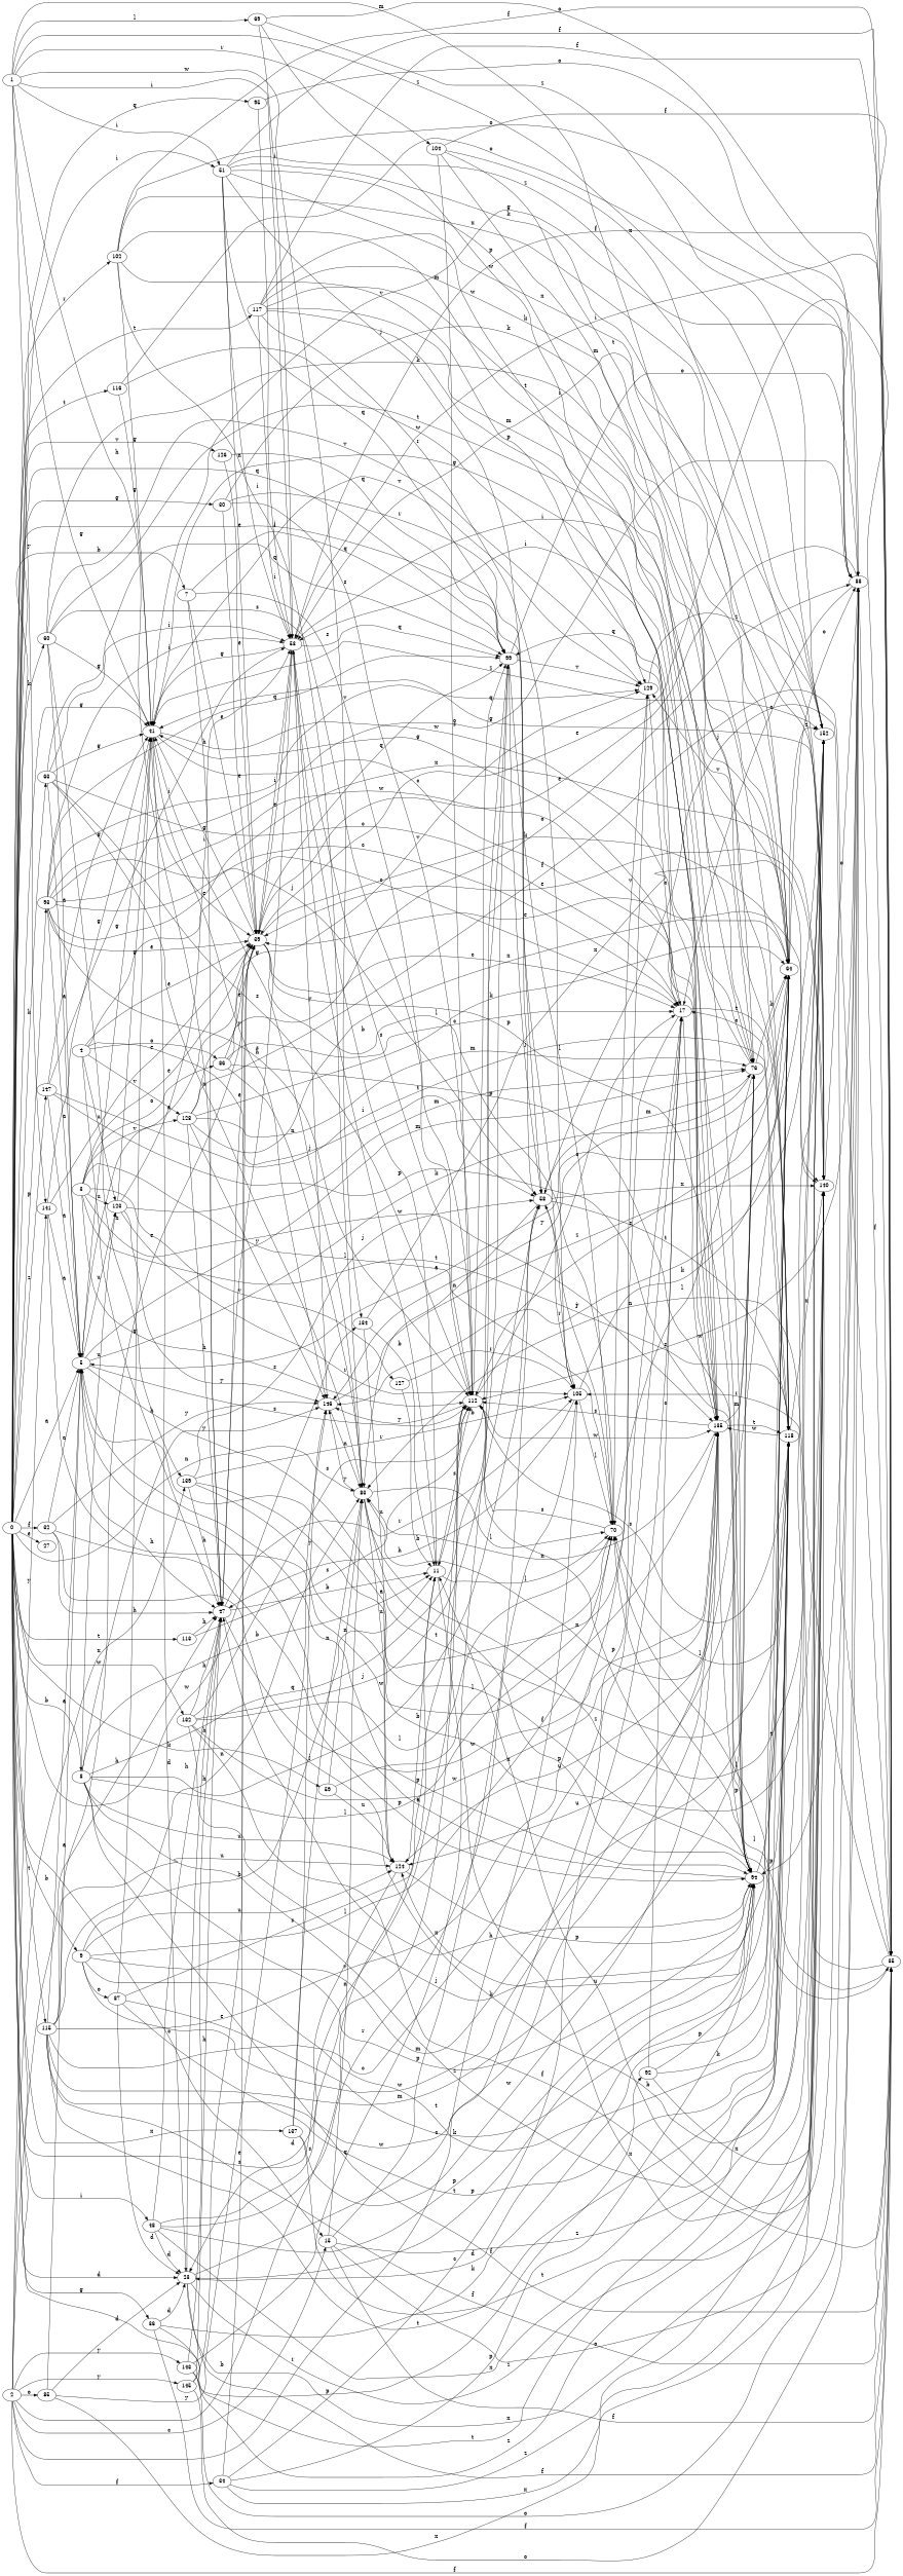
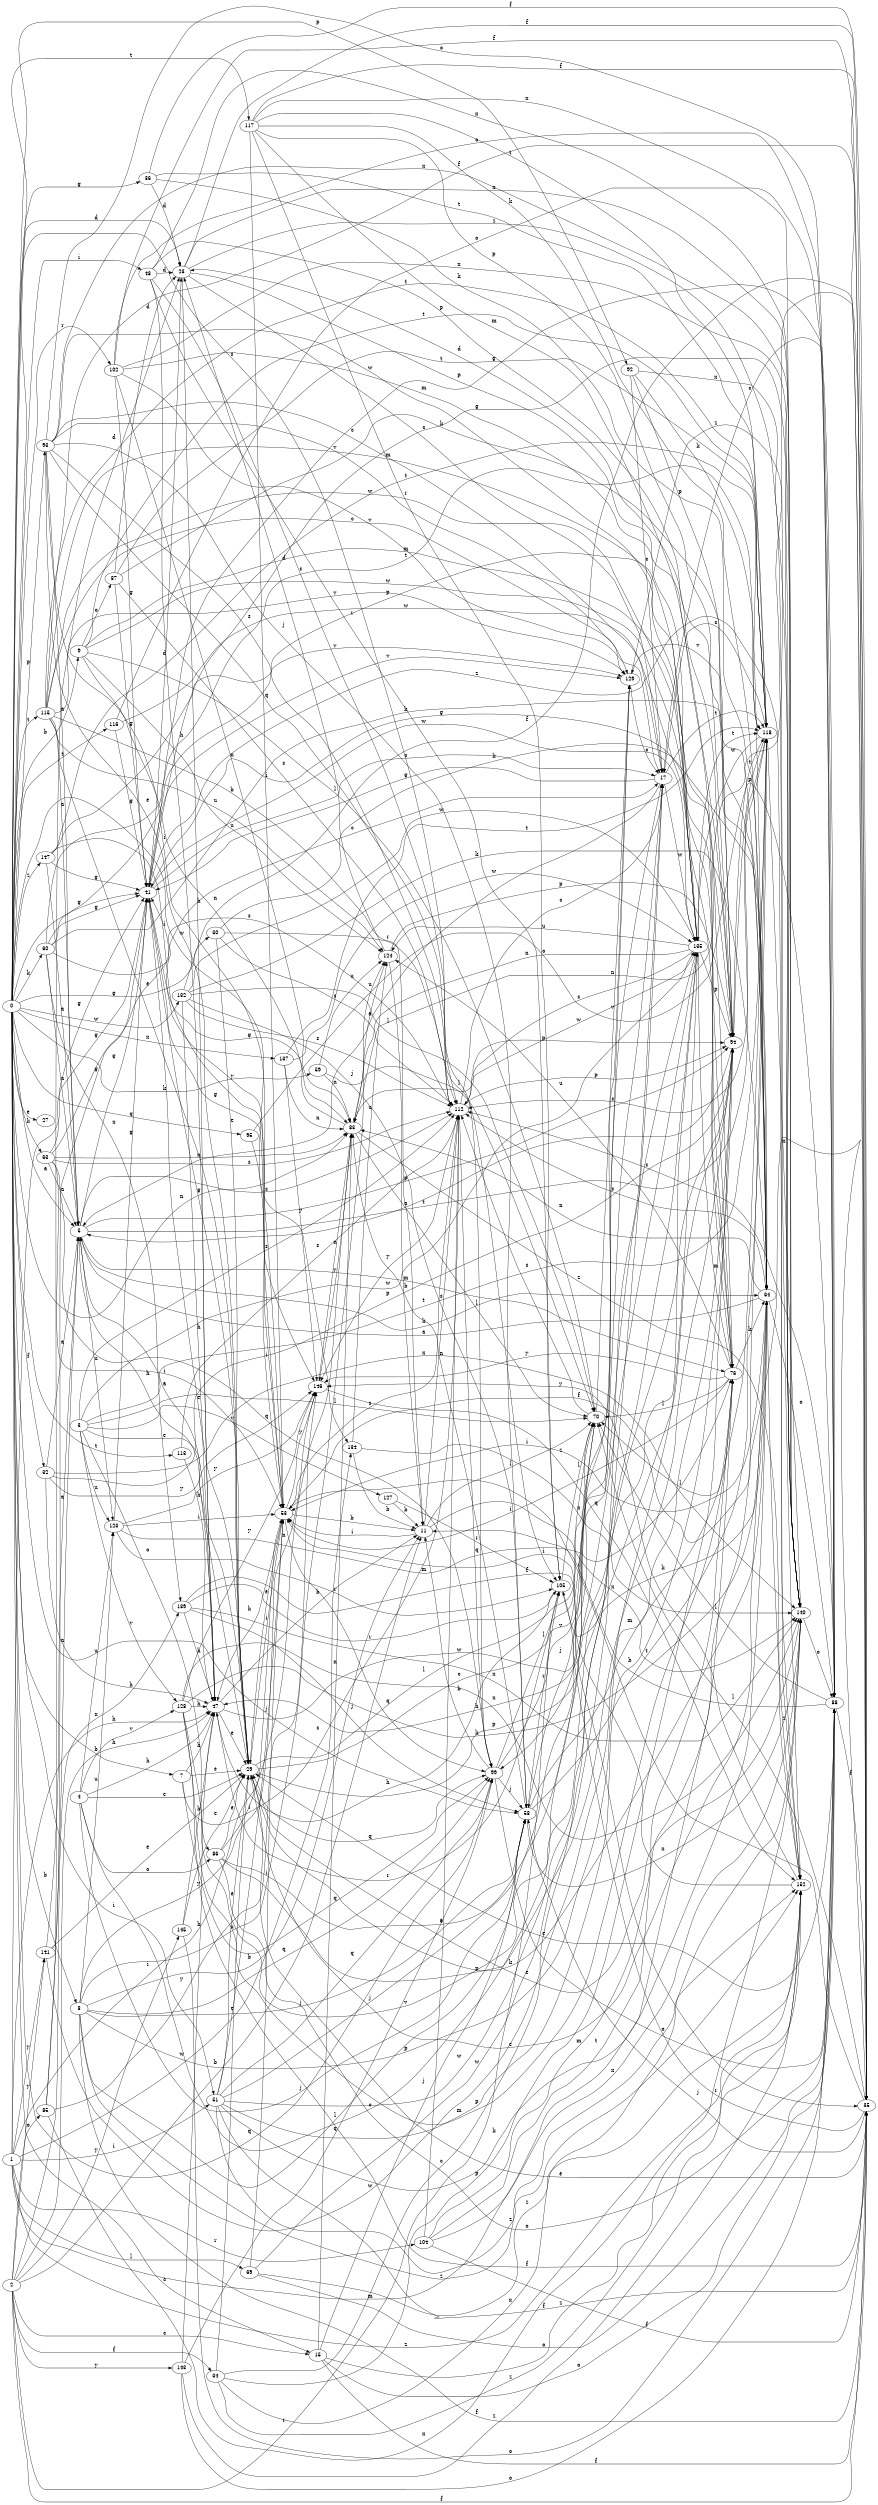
  strict digraph {
    fontname="DejaVu Serif"
    rankdir=LR
    node [fontname="DejaVu Serif"]
    edge [fontname="DejaVu Serif"]
    0
    5
    7
    8
    9
    15
    23
    27
    32
    36
    n11 [label=30]
    41
    48
    51
    58
    59
    60
    63
    83
    92
    93
    95
    99
    102
    112
    113
    115
    116
    117
-   126
    132
    134
    137
    147
    123
    47
    76
    118
    64
    94
-   29 [label=39]
+   29
    152
    11
    35
    70
    124
    146
    135
    87
    88
    17
    140
    105
    129
    53
    139
    1
    69
    104
    141
    2
    34
    85
    143
    145
    3
    86
    127
    128
    4
    0 -> 5 [label=a]
    0 -> 7 [label=b]
    0 -> 8 [label=b]
    0 -> 9 [label=b]
    0 -> 15 [label=c]
    0 -> 23 [label=d]
    0 -> 27 [label=e]
    0 -> 32 [label=f]
    0 -> 36 [label=g]
    0 -> n11 [label=g]
    0 -> 41 [label=g]
    0 -> 48 [label=i]
    0 -> 51 [label=i]
    0 -> 58 [label=j]
    0 -> 59 [label=k]
    0 -> 60 [label=k]
    0 -> 63 [label=k]
    0 -> 83 [label=n]
    0 -> 92 [label=p]
    0 -> 93 [label=p]
    0 -> 95 [label=q]
    0 -> 99 [label=q]
    0 -> 102 [label=r]
    0 -> 112 [label=s]
    0 -> 113 [label=t]
    0 -> 115 [label=t]
    0 -> 116 [label=t]
    0 -> 117 [label=t]
-   0 -> 126 [label=v]
    0 -> 132 [label=w]
    0 -> 134 [label=w]
    0 -> 137 [label=x]
    0 -> 147 [label=z]
    5 -> 41 [label=g]
    5 -> 112 [label=s]
    5 -> 123 [label=u]
    5 -> 47 [label=h]
    5 -> 76 [label=m]
    5 -> 118 [label=t]
    5 -> 64 [label=k]
    5 -> 94 [label=p]
    7 -> 99 [label=q]
    7 -> 112 [label=s]
    7 -> 47 [label=h]
    7 -> 29 [label=e]
    8 -> 58 [label=j]
    8 -> 99 [label=q]
    8 -> 123 [label=u]
    8 -> 94 [label=p]
    8 -> 152 [label=z]
    8 -> 11 [label=b]
    8 -> 35 [label=f]
    8 -> 70 [label=l]
    8 -> 124 [label=u]
    8 -> 146 [label=y]
    9 -> 83 [label=n]
    9 -> 76 [label=m]
    9 -> 118 [label=t]
    9 -> 70 [label=l]
    9 -> 124 [label=u]
    9 -> 135 [label=w]
    9 -> 87 [label=o]
    15 -> 58 [label=j]
    15 -> 83 [label=n]
    15 -> 152 [label=z]
    15 -> 35 [label=f]
    15 -> 88 [label=o]
    23 -> 47 [label=h]
    23 -> 94 [label=p]
    23 -> 152 [label=z]
    23 -> 35 [label=f]
    23 -> 17 [label=c]
    23 -> 140 [label=x]
    32 -> 5 [label=a]
    32 -> 47 [label=h]
    32 -> 94 [label=p]
    32 -> 146 [label=y]
    32 -> 140 [label=x]
    36 -> 23 [label=d]
    36 -> 118 [label=t]
    36 -> 64 [label=k]
    36 -> 35 [label=f]
    n11 -> 112 [label=s]
    n11 -> 64 [label=k]
    n11 -> 29 [label=e]
    n11 -> 105 [label=r]
    41 -> 23 [label=d]
    41 -> 29 [label=e]
    41 -> 152 [label=z]
    41 -> 146 [label=y]
    41 -> 135 [label=w]
    41 -> 17 [label=c]
    41 -> 129 [label=v]
    48 -> 23 [label=d]
    48 -> 112 [label=s]
    48 -> 47 [label=h]
    48 -> 94 [label=p]
    48 -> 140 [label=x]
    48 -> 105 [label=r]
    51 -> 58 [label=j]
    51 -> 99 [label=q]
    51 -> 64 [label=k]
    51 -> 94 [label=p]
    51 -> 29 [label=e]
    51 -> 152 [label=z]
    51 -> 35 [label=f]
    51 -> 135 [label=w]
    51 -> 53 [label=i]
    58 -> 83 [label=n]
    58 -> 76 [label=m]
    58 -> 118 [label=t]
    58 -> 140 [label=x]
    58 -> 105 [label=r]
    59 -> 83 [label=n]
    59 -> 70 [label=l]
    59 -> 124 [label=u]
    60 -> 5 [label=a]
    60 -> 41 [label=g]
    60 -> 112 [label=s]
    60 -> 118 [label=t]
    60 -> 64 [label=k]
    60 -> 129 [label=v]
    60 -> 139 [label=x]
    63 -> 5 [label=a]
    63 -> 41 [label=g]
    63 -> 83 [label=n]
    63 -> 99 [label=q]
    63 -> 112 [label=s]
    63 -> 17 [label=c]
    63 -> 53 [label=i]
    83 -> 41 [label=g]
    83 -> 94 [label=p]
    83 -> 152 [label=z]
    83 -> 70 [label=l]
    83 -> 124 [label=u]
    83 -> 146 [label=y]
    92 -> 64 [label=k]
    92 -> 94 [label=p]
    92 -> 17 [label=c]
    92 -> 140 [label=x]
    93 -> 5 [label=a]
    93 -> 58 [label=j]
    93 -> 99 [label=q]
    93 -> 112 [label=s]
    93 -> 29 [label=e]
    93 -> 135 [label=w]
    93 -> 88 [label=o]
    93 -> 17 [label=c]
    93 -> 140 [label=x]
    93 -> 129 [label=v]
    93 -> 53 [label=i]
    95 -> 88 [label=o]
    95 -> 53 [label=i]
    99 -> 58 [label=j]
    99 -> 11 [label=b]
    99 -> 70 [label=l]
    99 -> 88 [label=o]
    99 -> 129 [label=v]
    102 -> 41 [label=g]
    102 -> 83 [label=n]
    102 -> 76 [label=m]
    102 -> 35 [label=f]
    102 -> 88 [label=o]
    102 -> 140 [label=x]
    102 -> 129 [label=v]
    112 -> 99 [label=q]
    112 -> 94 [label=p]
    112 -> 146 [label=y]
    112 -> 135 [label=w]
    112 -> 17 [label=c]
    113 -> 112 [label=s]
    113 -> 47 [label=h]
    115 -> 5 [label=a]
    115 -> 76 [label=m]
    115 -> 118 [label=t]
    115 -> 29 [label=e]
    115 -> 11 [label=b]
    115 -> 35 [label=f]
    115 -> 124 [label=u]
    115 -> 135 [label=w]
    115 -> 17 [label=c]
    115 -> 129 [label=v]
    116 -> 41 [label=g]
    116 -> 135 [label=w]
    116 -> 88 [label=o]
    117 -> 76 [label=m]
    117 -> 118 [label=t]
    117 -> 64 [label=k]
    117 -> 94 [label=p]
    117 -> 35 [label=f]
    117 -> 140 [label=x]
    117 -> 105 [label=r]
    117 -> 53 [label=i]
-   126 -> 99 [label=q]
-   126 -> 29 [label=e]
    132 -> 58 [label=j]
    132 -> 112 [label=s]
    132 -> 47 [label=h]
    132 -> 64 [label=k]
    132 -> 35 [label=f]
    132 -> 70 [label=l]
    132 -> 135 [label=w]
    134 -> 11 [label=b]
    134 -> 124 [label=u]
    134 -> 140 [label=x]
    137 -> 83 [label=n]
    137 -> 118 [label=t]
    137 -> 146 [label=y]
    137 -> 135 [label=w]
    147 -> 5 [label=a]
    147 -> 41 [label=g]
    147 -> 118 [label=t]
    147 -> 94 [label=p]
    147 -> 53 [label=i]
    123 -> 41 [label=g]
    123 -> 76 [label=m]
    123 -> 146 [label=y]
    123 -> 105 [label=r]
    123 -> 53 [label=i]
    47 -> 29 [label=e]
    47 -> 11 [label=b]
    47 -> 135 [label=w]
    47 -> 105 [label=r]
    76 -> 41 [label=g]
    76 -> 64 [label=k]
    76 -> 70 [label=l]
    76 -> 124 [label=u]
    76 -> 146 [label=y]
    76 -> 53 [label=i]
    118 -> 112 [label=s]
    118 -> 94 [label=p]
    118 -> 70 [label=l]
    118 -> 135 [label=w]
    118 -> 17 [label=c]
    118 -> 140 [label=x]
    64 -> 5 [label=a]
    64 -> 83 [label=n]
    64 -> 112 [label=s]
    64 -> 29 [label=e]
    64 -> 152 [label=z]
-   64 -> 124 [label=u]
    64 -> 88 [label=o]
    64 -> 129 [label=v]
    64 -> 53 [label=i]
    94 -> 5 [label=a]
    94 -> 23 [label=d]
    94 -> 47 [label=h]
    94 -> 118 [label=t]
    29 -> 5 [label=a]
    29 -> 41 [label=g]
    29 -> 99 [label=q]
    29 -> 64 [label=k]
    29 -> 94 [label=p]
    29 -> 70 [label=l]
    29 -> 17 [label=c]
    29 -> 53 [label=i]
    152 -> 146 [label=y]
    152 -> 53 [label=i]
    11 -> 112 [label=s]
    11 -> 70 [label=l]
    11 -> 140 [label=x]
    11 -> 53 [label=i]
    35 -> 58 [label=j]
    35 -> 83 [label=n]
    35 -> 29 [label=e]
    35 -> 70 [label=l]
    35 -> 105 [label=r]
    35 -> 53 [label=i]
    70 -> 58 [label=j]
    70 -> 112 [label=s]
    70 -> 129 [label=v]
    124 -> 23 [label=d]
    124 -> 94 [label=p]
    124 -> 11 [label=b]
    146 -> 83 [label=n]
    146 -> 152 [label=z]
    135 -> 83 [label=n]
    135 -> 99 [label=q]
    135 -> 112 [label=s]
    135 -> 76 [label=m]
    135 -> 118 [label=t]
    135 -> 94 [label=p]
    135 -> 124 [label=u]
    87 -> 23 [label=d]
    87 -> 41 [label=g]
    87 -> 112 [label=s]
    87 -> 118 [label=t]
    87 -> 64 [label=k]
    88 -> 41 [label=g]
    88 -> 112 [label=s]
    88 -> 29 [label=e]
    88 -> 11 [label=b]
    88 -> 35 [label=f]
    88 -> 70 [label=l]
    88 -> 17 [label=c]
    17 -> 5 [label=a]
    17 -> 41 [label=g]
    17 -> 118 [label=t]
    17 -> 135 [label=w]
    140 -> 41 [label=g]
    140 -> 29 [label=e]
    140 -> 88 [label=o]
    105 -> 47 [label=h]
    105 -> 64 [label=k]
    105 -> 70 [label=l]
    129 -> 152 [label=z]
    129 -> 17 [label=c]
    53 -> 41 [label=g]
    53 -> 99 [label=q]
    53 -> 112 [label=s]
    53 -> 47 [label=h]
    53 -> 29 [label=e]
    53 -> 11 [label=b]
    53 -> 35 [label=f]
    53 -> 146 [label=y]
    139 -> 58 [label=j]
    139 -> 47 [label=h]
    139 -> 35 [label=f]
    139 -> 140 [label=x]
    139 -> 105 [label=r]
    1 -> 41 [label=g]
    1 -> 51 [label=i]
    1 -> 134 [label=w]
    1 -> 47 [label=h]
    1 -> 76 [label=m]
    1 -> 152 [label=z]
    1 -> 53 [label=i]
    1 -> 69 [label=l]
    1 -> 104 [label=r]
    1 -> 141 [label=y]
    69 -> 152 [label=z]
    69 -> 135 [label=w]
    69 -> 88 [label=o]
    69 -> 53 [label=i]
    104 -> 112 [label=s]
    104 -> 76 [label=m]
    104 -> 118 [label=t]
    104 -> 35 [label=f]
    104 -> 140 [label=x]
    141 -> 5 [label=a]
    141 -> 41 [label=g]
    141 -> 29 [label=e]
    141 -> 135 [label=w]
    2 -> 15 [label=c]
    2 -> 47 [label=h]
    2 -> 11 [label=b]
    2 -> 35 [label=f]
    2 -> 105 [label=r]
    2 -> 139 [label=x]
    2 -> 141 [label=y]
    2 -> 34 [label=f]
    2 -> 85 [label=o]
    2 -> 143 [label=y]
    2 -> 145 [label=y]
    34 -> 94 [label=p]
    34 -> 29 [label=e]
    34 -> 152 [label=z]
    34 -> 17 [label=c]
    34 -> 140 [label=x]
    85 -> 5 [label=a]
    85 -> 23 [label=d]
    85 -> 146 [label=y]
    85 -> 140 [label=x]
    143 -> 99 [label=q]
    143 -> 47 [label=h]
    143 -> 152 [label=z]
    143 -> 88 [label=o]
    145 -> 47 [label=h]
    145 -> 29 [label=e]
    145 -> 88 [label=o]
    3 -> 112 [label=s]
    3 -> 123 [label=u]
    3 -> 118 [label=t]
    3 -> 29 [label=e]
    3 -> 70 [label=l]
    3 -> 135 [label=w]
    3 -> 86 [label=o]
    3 -> 127 [label=v]
    3 -> 128 [label=v]
    86 -> 83 [label=n]
    86 -> 94 [label=p]
    86 -> 29 [label=e]
    86 -> 88 [label=o]
    86 -> 17 [label=c]
    127 -> 11 [label=b]
    127 -> 105 [label=r]
    128 -> 47 [label=h]
    128 -> 76 [label=m]
    128 -> 64 [label=k]
    128 -> 35 [label=f]
    128 -> 146 [label=y]
    128 -> 140 [label=x]
    128 -> 129 [label=v]
    4 -> 58 [label=j]
    4 -> 123 [label=u]
    4 -> 47 [label=h]
    4 -> 29 [label=e]
    4 -> 17 [label=c]
    4 -> 86 [label=o]
    4 -> 128 [label=v]
  }
